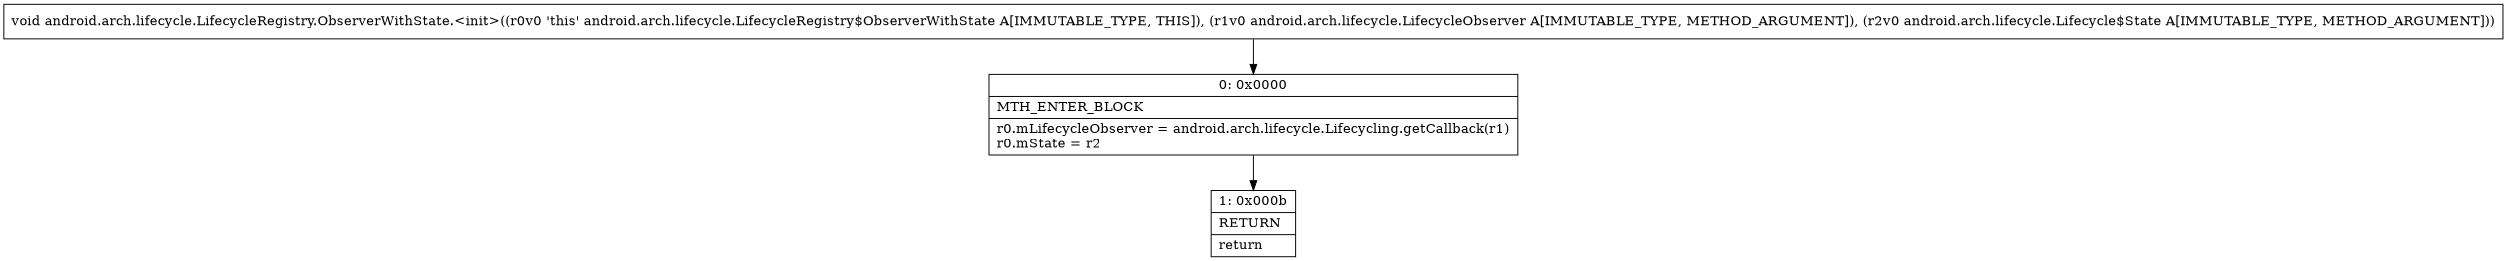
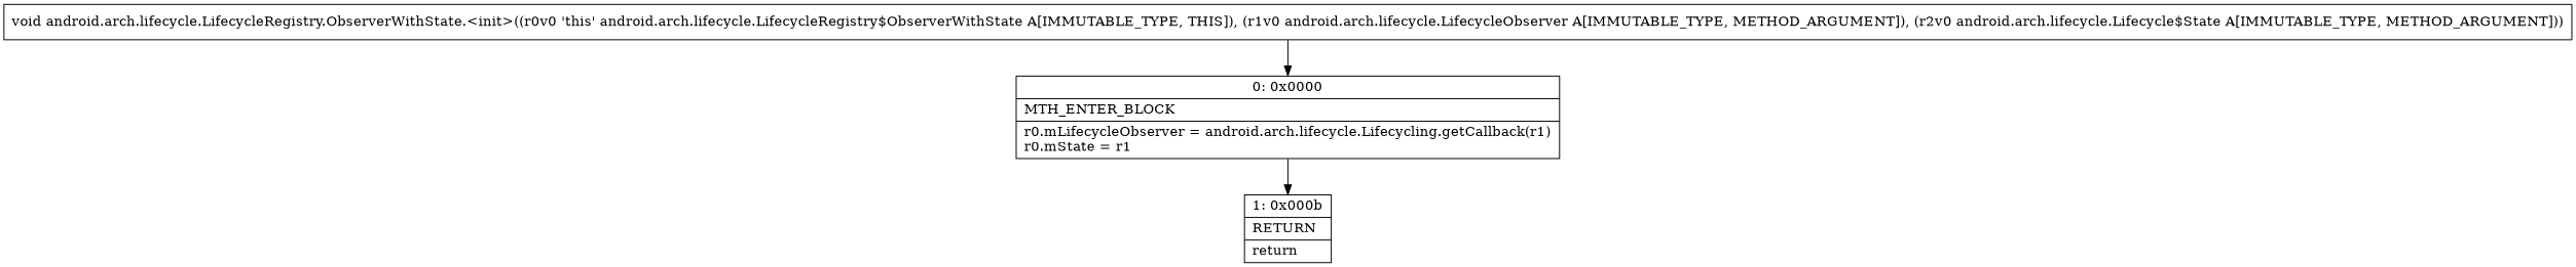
  digraph {
    node [shape=record]
-   n1 [label="{0\:\ 0x0000|MTH_ENTER_BLOCK\l|r0.mLifecycleObserver = android.arch.lifecycle.Lifecycling.getCallback(r1)\lr0.mState = r2\l}"]
+   n1 [label="{0\:\ 0x0000|MTH_ENTER_BLOCK\l|r0.mLifecycleObserver = android.arch.lifecycle.Lifecycling.getCallback(r1)\lr0.mState = r1\l}"]
    n2 [label="{1\:\ 0x000b|RETURN\l|return\l}"]
    n3 [label="{void android.arch.lifecycle.LifecycleRegistry.ObserverWithState.\<init\>((r0v0 'this' android.arch.lifecycle.LifecycleRegistry$ObserverWithState A[IMMUTABLE_TYPE, THIS]), (r1v0 android.arch.lifecycle.LifecycleObserver A[IMMUTABLE_TYPE, METHOD_ARGUMENT]), (r2v0 android.arch.lifecycle.Lifecycle$State A[IMMUTABLE_TYPE, METHOD_ARGUMENT])) }"]
    n1 -> n2
    n3 -> n1
  }
